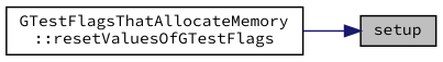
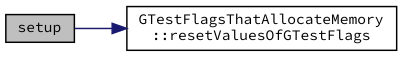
  digraph {
    rankdir=LR
    fontname="Source Code Pro"
    node [color=black fontname="Source Code Pro" fontsize=10 shape=record style=filled]
    n1 [fillcolor=grey75 fontcolor=black height=0.2 label=setup width=0.4]
    n2 [fillcolor=white height=0.2 label="GTestFlagsThatAllocateMemory\l::resetValuesOfGTestFlags" width=0.4]
-   n2 -> n1 [color=midnightblue fontname="Source Code Pro" fontsize=10 labelfontname=Helvetica labelfontsize=10 style=solid]
+   n1 -> n2 [color=midnightblue fontname="Source Code Pro" fontsize=10 labelfontname=Helvetica labelfontsize=10 style=solid]
  }
